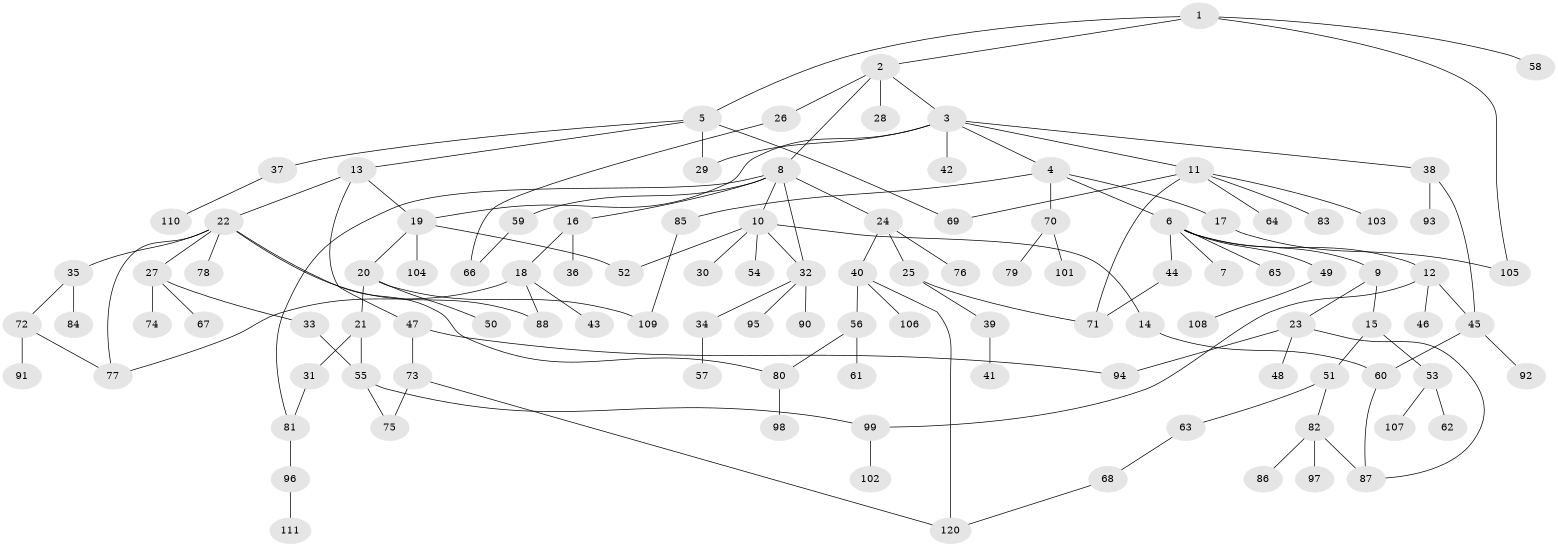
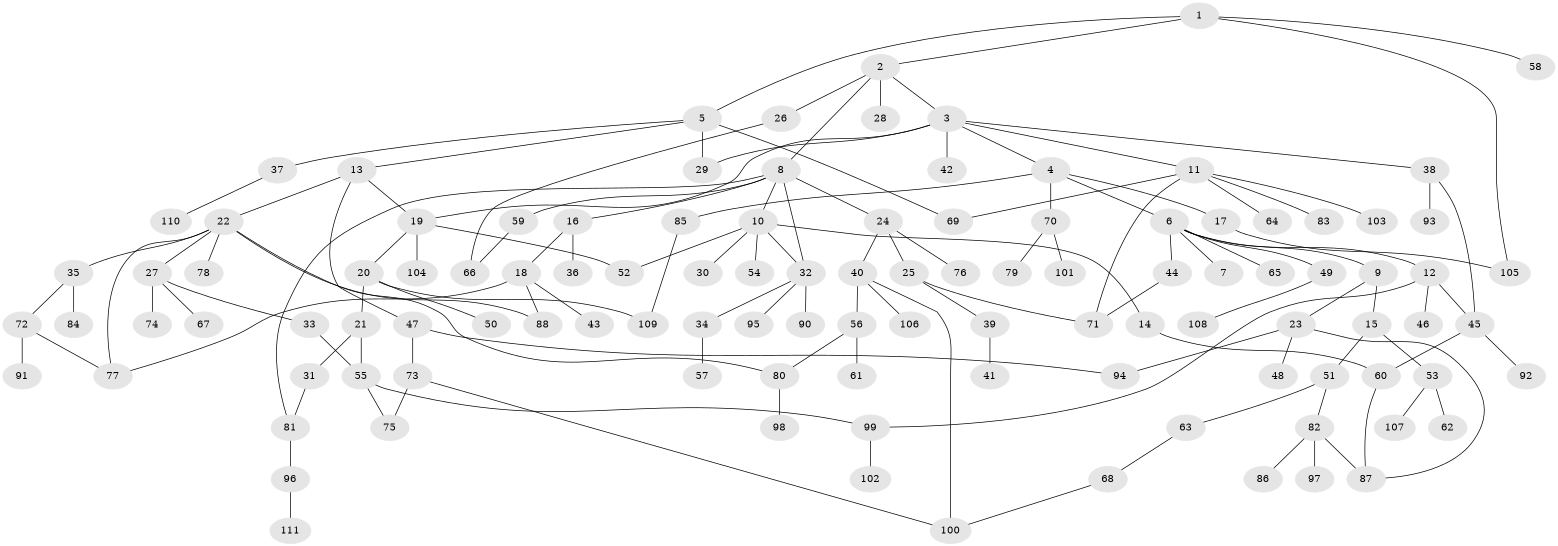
  graph {
    node [color=gray90 style=filled]
    1
    2
    5
    58
    105
    3
    8
    26
    28
    29
    13
    37
    69
    4
    11
    19
    38
    42
    10
    16
    24
    32
    59
    81
    66
    6
    17
    70
    85
    64
    71
    83
    103
    52
    20
    104
    45
    93
    7
    9
    12
    44
    49
    65
    79
    101
    109
    22
    47
    110
    15
    23
    46
    99
    108
    14
    30
    54
    18
    36
    25
    40
    76
    34
    90
    95
    96
    53
    51
    48
    87
    94
    62
    107
    60
    92
    102
    77
    88
    27
    35
    78
    80
    73
    63
    82
    43
    21
    50
    31
    55
    75
    33
    67
    74
    72
    84
    98
    39
    56
-   100 [label=120]
+   100
    106
    41
    57
    91
    61
    68
    86
    97
    111
    1 -- 2
    1 -- 5
    1 -- 58
    1 -- 105
    2 -- 3
    2 -- 8
    2 -- 26
    2 -- 28
    5 -- 29
    5 -- 13
    5 -- 37
    5 -- 69
    3 -- 29
    3 -- 4
    3 -- 11
    3 -- 19
    3 -- 38
    3 -- 42
    8 -- 10
    8 -- 16
    8 -- 24
    8 -- 32
    8 -- 59
    8 -- 81
    26 -- 66
    13 -- 19
    13 -- 22
    13 -- 47
    37 -- 110
    4 -- 6
    4 -- 17
    4 -- 70
    4 -- 85
    11 -- 69
    11 -- 64
    11 -- 71
    11 -- 83
    11 -- 103
    19 -- 52
    19 -- 20
    19 -- 104
    38 -- 45
    38 -- 93
    10 -- 32
    10 -- 52
    10 -- 14
    10 -- 30
    10 -- 54
    16 -- 18
    16 -- 36
    24 -- 25
    24 -- 40
    24 -- 76
    32 -- 34
    32 -- 90
    32 -- 95
    59 -- 66
    81 -- 96
    6 -- 7
    6 -- 9
    6 -- 12
    6 -- 44
    6 -- 49
    6 -- 65
    17 -- 105
    70 -- 79
    70 -- 101
    85 -- 109
    20 -- 109
    20 -- 21
    20 -- 50
    45 -- 60
    45 -- 92
    9 -- 15
    9 -- 23
    12 -- 45
    12 -- 46
    12 -- 99
    44 -- 71
    49 -- 108
    22 -- 77
    22 -- 88
    22 -- 27
    22 -- 35
    22 -- 78
    22 -- 80
    47 -- 94
    47 -- 73
    15 -- 53
    15 -- 51
    23 -- 48
    23 -- 87
    23 -- 94
    99 -- 102
    14 -- 60
    18 -- 77
    18 -- 88
    18 -- 43
    25 -- 71
    25 -- 39
    40 -- 56
    40 -- 100
    40 -- 106
    34 -- 57
    96 -- 111
    53 -- 62
    53 -- 107
    51 -- 63
    51 -- 82
    60 -- 87
    27 -- 33
    27 -- 67
    27 -- 74
    35 -- 72
    35 -- 84
    80 -- 98
    73 -- 75
    73 -- 100
    63 -- 68
    82 -- 87
    82 -- 86
    82 -- 97
    21 -- 31
    21 -- 55
    31 -- 81
    55 -- 99
    55 -- 75
    33 -- 55
    72 -- 77
    72 -- 91
    39 -- 41
    56 -- 80
    56 -- 61
    68 -- 100
  }
